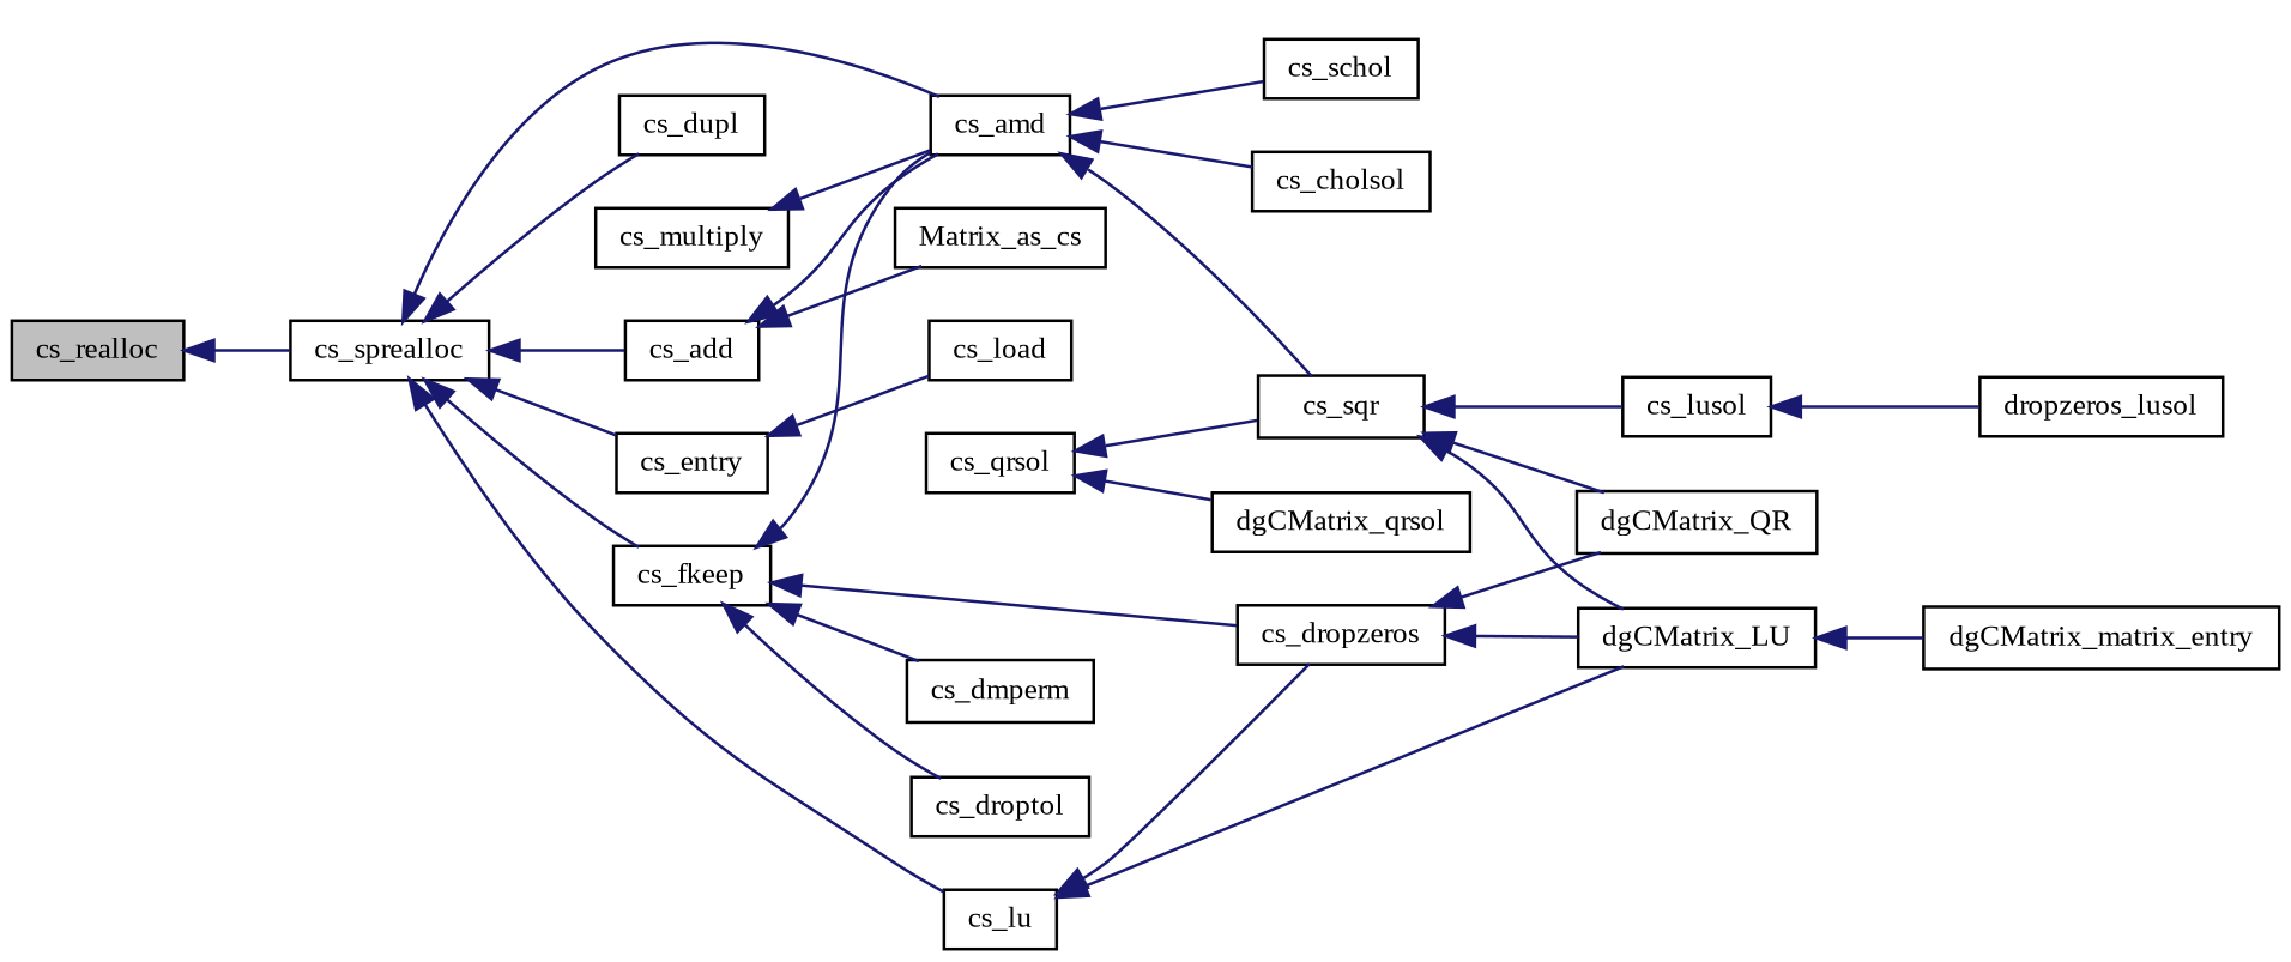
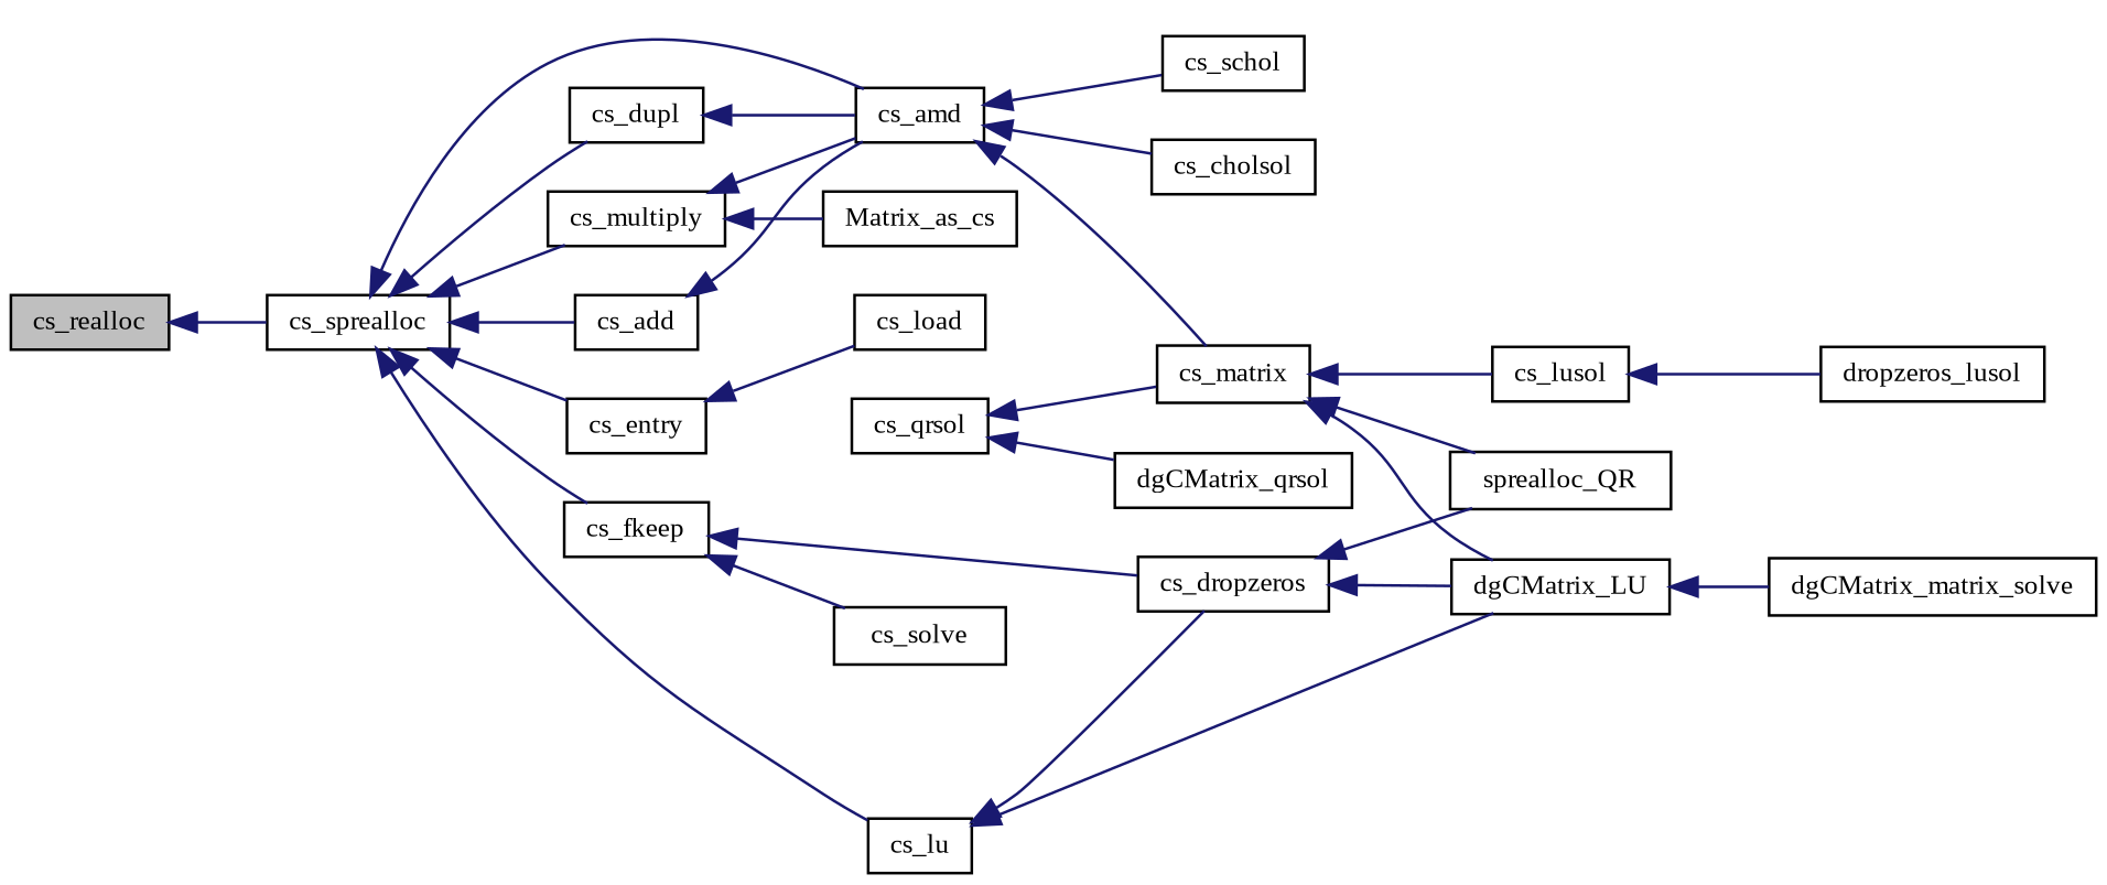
  digraph {
    fontname="Liberation Serif"
    rankdir=LR
    node [color=black fillcolor=white fontname="Liberation Serif" fontsize=10 shape=record style=filled]
    edge [color=midnightblue dir=back fontname="Liberation Serif" fontsize=10 labelfontname=FreeSans labelfontsize=10 style=solid]
    n1 [fillcolor=grey75 fontcolor=black height=0.2 label=cs_realloc width=0.4]
    n2 [height=0.2 label=cs_sprealloc width=0.4]
    n3 [height=0.2 label=cs_add width=0.4]
    n4 [height=0.2 label=cs_amd width=0.4]
    n5 [height=0.2 label=cs_dupl width=0.4]
    n6 [height=0.2 label=cs_entry width=0.4]
    n7 [height=0.2 label=cs_fkeep width=0.4]
    n8 [height=0.2 label=cs_lu width=0.4]
    n9 [height=0.2 label=cs_multiply width=0.4]
    n10 [height=0.2 label=Matrix_as_cs width=0.4]
    n11 [height=0.2 label=cs_schol width=0.4]
-   n12 [height=0.2 label=cs_sqr width=0.4]
+   n12 [height=0.2 label=cs_matrix width=0.4]
    n13 [height=0.2 label=cs_cholsol width=0.4]
    n14 [height=0.2 label=cs_load width=0.4]
-   n15 [height=0.2 label=cs_dmperm width=0.4]
-   n16 [height=0.2 label=cs_droptol width=0.4]
+   n15 [height=0.2 label=cs_solve width=0.4]
    n17 [height=0.2 label=cs_dropzeros width=0.4]
    n18 [height=0.2 label=dgCMatrix_LU width=0.4]
    n19 [height=0.2 label=cs_lusol width=0.4]
-   n20 [height=0.2 label=dgCMatrix_QR width=0.4]
+   n20 [height=0.2 label=sprealloc_QR width=0.4]
    n21 [height=0.2 label=dropzeros_lusol width=0.4]
    n22 [height=0.2 label=cs_qrsol width=0.4]
    n23 [height=0.2 label=dgCMatrix_qrsol width=0.4]
-   n24 [height=0.2 label=dgCMatrix_matrix_entry width=0.4]
+   n24 [height=0.2 label=dgCMatrix_matrix_solve width=0.4]
    n1 -> n2
    n2 -> n3
    n2 -> n4
    n2 -> n5
    n2 -> n6
    n2 -> n7
    n2 -> n8
+   n2 -> n9
    n3 -> n4
-   n3 -> n10
+   n9 -> n10
    n4 -> n11
    n4 -> n12
    n4 -> n13
    n6 -> n14
-   n7 -> n4
+   n5 -> n4
    n7 -> n15
-   n7 -> n16
    n7 -> n17
    n8 -> n17
    n8 -> n18
    n9 -> n4
    n12 -> n18
    n12 -> n19
    n12 -> n20
    n17 -> n18
    n17 -> n20
    n18 -> n24
    n19 -> n21
    n22 -> n12
    n22 -> n23
  }
